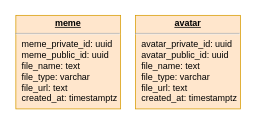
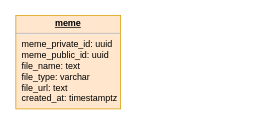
  <mxCell id="0" />
  <mxCell id="1" parent="0" />
- <mxCell id="2" value="&lt;p style=&quot;margin: 0px ; margin-top: 4px ; text-align: center ; text-decoration: underline&quot;&gt;&lt;b&gt;avatar&lt;/b&gt;&lt;/p&gt;&lt;hr&gt;&lt;p style=&quot;margin: 0px ; margin-left: 8px&quot;&gt;avatar_private_id: uuid&lt;/p&gt;&lt;p style=&quot;margin: 0px ; margin-left: 8px&quot;&gt;avatar_public_id: uuid&lt;/p&gt;&lt;p style=&quot;margin: 0px ; margin-left: 8px&quot;&gt;file_name: text&lt;/p&gt;&lt;p style=&quot;margin: 0px ; margin-left: 8px&quot;&gt;file_type: varchar&lt;/p&gt;&lt;p style=&quot;margin: 0px ; margin-left: 8px&quot;&gt;file_url: text&lt;/p&gt;&lt;p style=&quot;margin: 0px ; margin-left: 8px&quot;&gt;created_at: timestamptz&lt;/p&gt;" style="verticalAlign=top;align=left;overflow=fill;fontSize=12;fontFamily=Helvetica;html=1;rounded=0;shadow=0;comic=0;labelBackgroundColor=none;strokeWidth=1;fillColor=#ffe6cc;strokeColor=#d79b00;" parent="1" vertex="1"><mxGeometry x="180" y="20" width="140" height="125" as="geometry" /></mxCell>
  <mxCell id="3" value="&lt;p style=&quot;margin: 0px ; margin-top: 4px ; text-align: center ; text-decoration: underline&quot;&gt;&lt;b&gt;meme&lt;/b&gt;&lt;/p&gt;&lt;hr&gt;&lt;p style=&quot;margin: 0px ; margin-left: 8px&quot;&gt;meme_private_id: uuid&lt;/p&gt;&lt;p style=&quot;margin: 0px ; margin-left: 8px&quot;&gt;meme_public_id: uuid&lt;/p&gt;&lt;p style=&quot;margin: 0px ; margin-left: 8px&quot;&gt;file_name: text&lt;/p&gt;&lt;p style=&quot;margin: 0px ; margin-left: 8px&quot;&gt;file_type: varchar&lt;/p&gt;&lt;p style=&quot;margin: 0px ; margin-left: 8px&quot;&gt;file_url: text&lt;/p&gt;&lt;p style=&quot;margin: 0px ; margin-left: 8px&quot;&gt;created_at: timestamptz&lt;/p&gt;" style="verticalAlign=top;align=left;overflow=fill;fontSize=12;fontFamily=Helvetica;html=1;rounded=0;shadow=0;comic=0;labelBackgroundColor=none;strokeWidth=1;fillColor=#ffe6cc;strokeColor=#d79b00;" vertex="1" parent="1"><mxGeometry x="20" y="20" width="140" height="125" as="geometry" /></mxCell>
